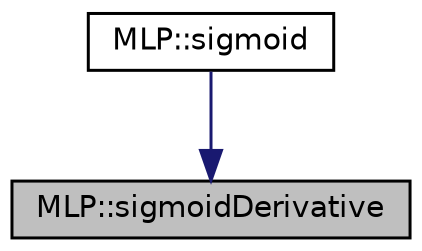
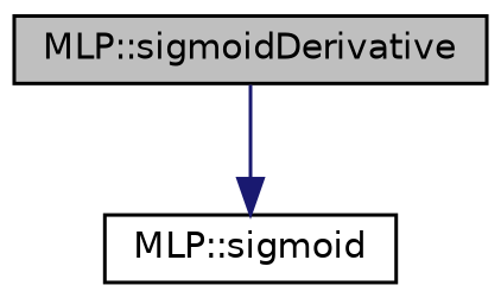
  digraph {
    rankdir=TB
    node [color=black fontname=Helvetica fontsize=10 shape=record]
    n1 [fillcolor=grey75 fontcolor=black height=0.2 label="MLP::sigmoidDerivative" style=filled width=0.4]
    n2 [height=0.2 label="MLP::sigmoid" width=0.4]
-   n2 -> n1 [color=midnightblue fontname=Helvetica fontsize=10 labelfontname=Helvetica labelfontsize=10 style=solid]
+   n1 -> n2 [color=midnightblue fontname=Helvetica fontsize=10 labelfontname=Helvetica labelfontsize=10 style=solid]
  }
